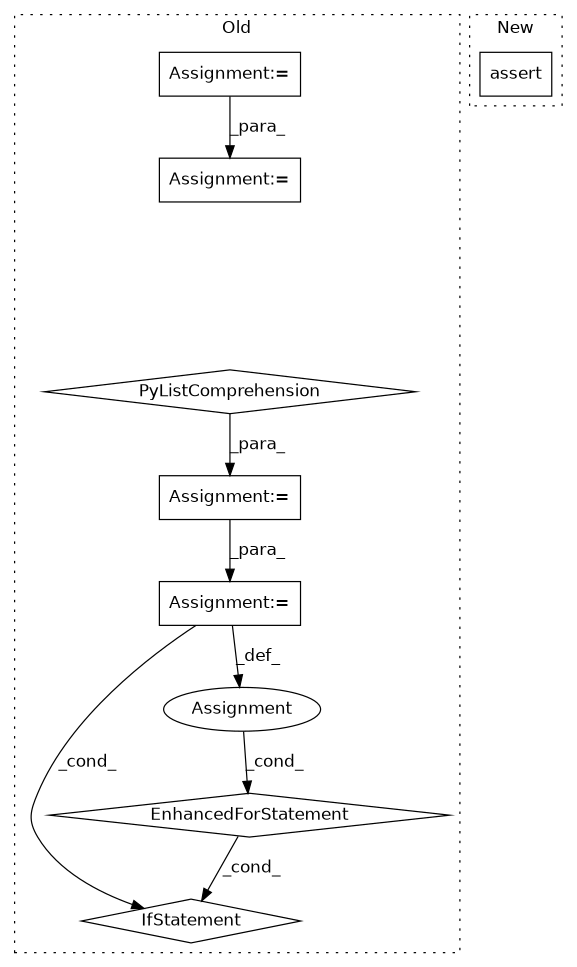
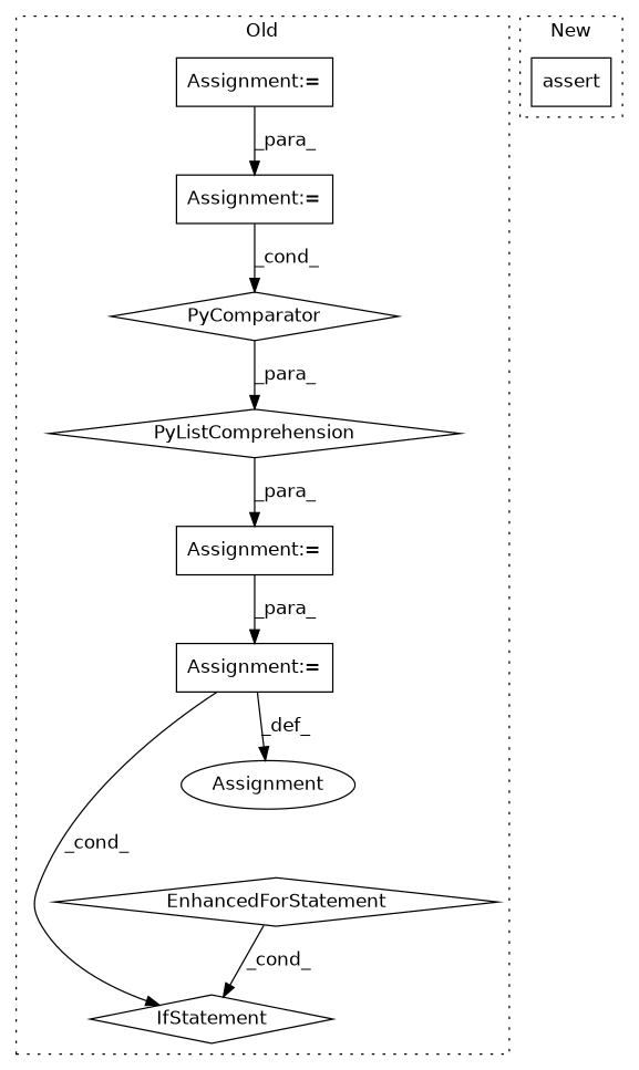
  digraph {
    fontname="DejaVu Sans"
    node [a=7 fontname="DejaVu Sans" l=21 s=2067 shape=box]
    edge [fontname="DejaVu Sans"]
+   n1 [a=113 label=PyComparator shape=diamond]
    n2 [l=1 label="Assignment:=" s=1952]
    n3 [a=109 l=105 label=PyListComprehension s=1991 shape=diamond]
    n4 [l="53,2" label="Assignment:=" s="2096,2164"]
    n5 [label="Assignment:="]
    n6 [l=12 label="Assignment:=" s=1979]
    n7 [a=70 l="53,2" label=EnhancedForStatement s="2096,2164" shape=diamond]
    n8 [a=25 l="4,2" label=IfStatement s="2312,2334" shape=diamond]
    n9 [a=42 l=2 label=Assignment s=2156 shape=ellipse]
    n10 [a=32 l="12,1" label=assert s="1836,1862"]
    subgraph cluster_1 {
      label=Old
      style=dotted
+     n1
      n2
      n3
      n4
      n5
      n6
      n7
      n8
      n9
    }
    subgraph cluster_2 {
      label=New
      style=dotted
      n10
    }
+   n1 -> n3 [label=_para_]
    n2 -> n5 [label=_para_]
    n3 -> n6 [label=_para_]
    n4 -> n8 [label=_cond_]
    n4 -> n9 [label=_def_]
+   n5 -> n1 [label=_cond_]
    n6 -> n4 [label=_para_]
    n7 -> n8 [label=_cond_]
-   n9 -> n7 [label=_cond_]
  }
